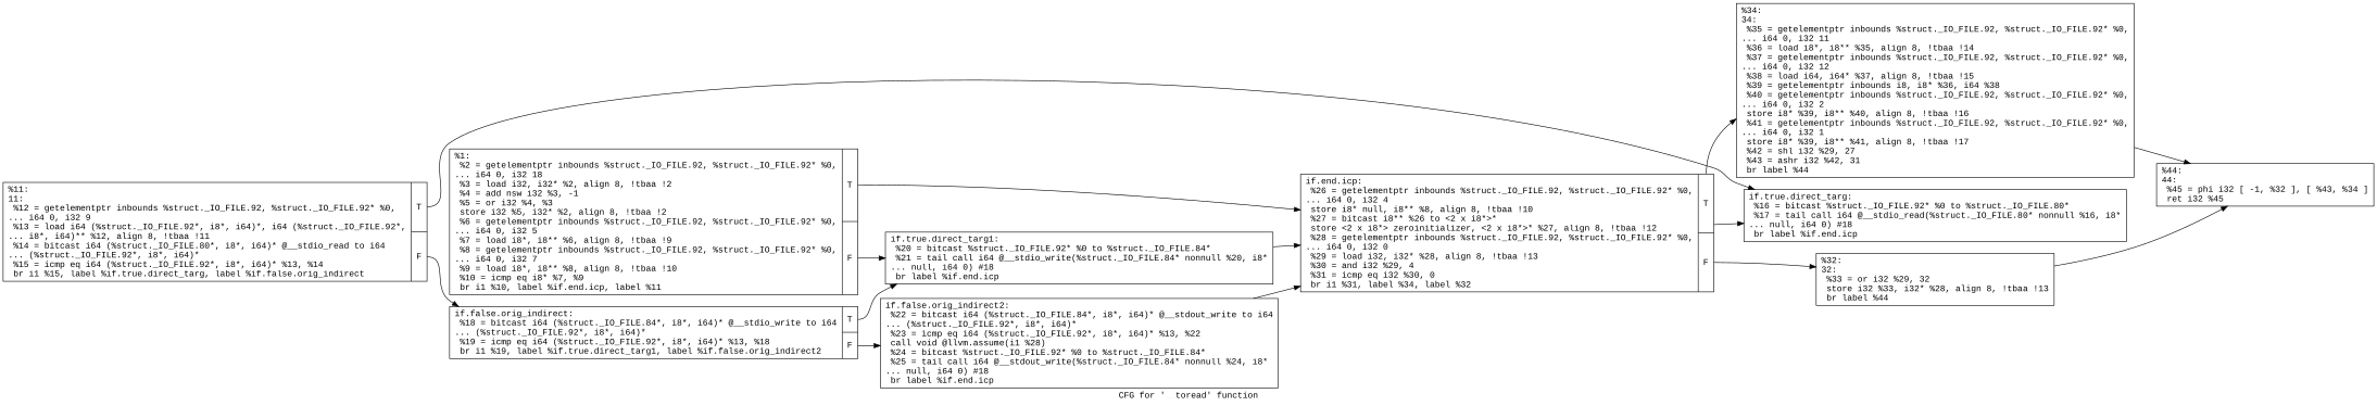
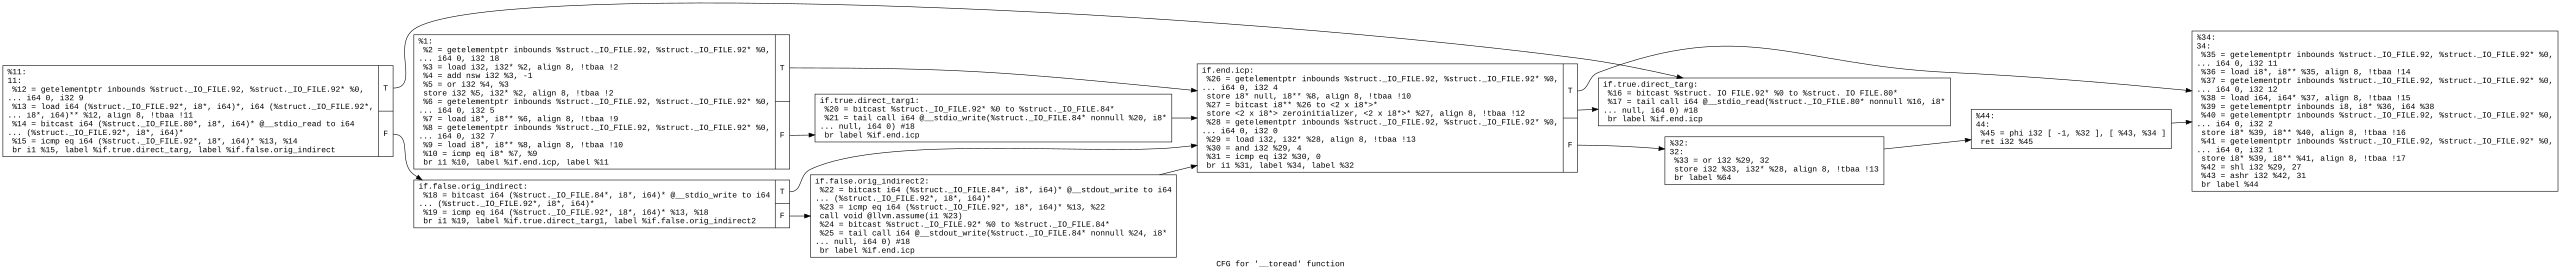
  digraph {
    fontname="Liberation Mono"
    label="CFG for '__toread' function"
    rankdir=LR
    node [fontname="Liberation Mono" shape=record]
    edge [fontname="Liberation Mono"]
    n1 [label="{%1:\l  %2 = getelementptr inbounds %struct._IO_FILE.92, %struct._IO_FILE.92* %0,\l... i64 0, i32 18\l  %3 = load i32, i32* %2, align 8, !tbaa !2\l  %4 = add nsw i32 %3, -1\l  %5 = or i32 %4, %3\l  store i32 %5, i32* %2, align 8, !tbaa !2\l  %6 = getelementptr inbounds %struct._IO_FILE.92, %struct._IO_FILE.92* %0,\l... i64 0, i32 5\l  %7 = load i8*, i8** %6, align 8, !tbaa !9\l  %8 = getelementptr inbounds %struct._IO_FILE.92, %struct._IO_FILE.92* %0,\l... i64 0, i32 7\l  %9 = load i8*, i8** %8, align 8, !tbaa !10\l  %10 = icmp eq i8* %7, %9\l  br i1 %10, label %if.end.icp, label %11\l|{<s0>T|<s1>F}}"]
    n2 [label="{if.end.icp:                                       \l  %26 = getelementptr inbounds %struct._IO_FILE.92, %struct._IO_FILE.92* %0,\l... i64 0, i32 4\l  store i8* null, i8** %8, align 8, !tbaa !10\l  %27 = bitcast i8** %26 to \<2 x i8*\>*\l  store \<2 x i8*\> zeroinitializer, \<2 x i8*\>* %27, align 8, !tbaa !12\l  %28 = getelementptr inbounds %struct._IO_FILE.92, %struct._IO_FILE.92* %0,\l... i64 0, i32 0\l  %29 = load i32, i32* %28, align 8, !tbaa !13\l  %30 = and i32 %29, 4\l  %31 = icmp eq i32 %30, 0\l  br i1 %31, label %34, label %32\l|{<s0>T|<s1>F}}"]
    n3 [label="{if.true.direct_targ1:                             \l  %20 = bitcast %struct._IO_FILE.92* %0 to %struct._IO_FILE.84*\l  %21 = tail call i64 @__stdio_write(%struct._IO_FILE.84* nonnull %20, i8*\l... null, i64 0) #18\l  br label %if.end.icp\l}"]
    n4 [label="{%34:\l34:                                               \l  %35 = getelementptr inbounds %struct._IO_FILE.92, %struct._IO_FILE.92* %0,\l... i64 0, i32 11\l  %36 = load i8*, i8** %35, align 8, !tbaa !14\l  %37 = getelementptr inbounds %struct._IO_FILE.92, %struct._IO_FILE.92* %0,\l... i64 0, i32 12\l  %38 = load i64, i64* %37, align 8, !tbaa !15\l  %39 = getelementptr inbounds i8, i8* %36, i64 %38\l  %40 = getelementptr inbounds %struct._IO_FILE.92, %struct._IO_FILE.92* %0,\l... i64 0, i32 2\l  store i8* %39, i8** %40, align 8, !tbaa !16\l  %41 = getelementptr inbounds %struct._IO_FILE.92, %struct._IO_FILE.92* %0,\l... i64 0, i32 1\l  store i8* %39, i8** %41, align 8, !tbaa !17\l  %42 = shl i32 %29, 27\l  %43 = ashr i32 %42, 31\l  br label %44\l}"]
-   n5 [label="{%32:\l32:                                               \l  %33 = or i32 %29, 32\l  store i32 %33, i32* %28, align 8, !tbaa !13\l  br label %44\l}"]
+   n5 [label="{%32:\l32:                                               \l  %33 = or i32 %29, 32\l  store i32 %33, i32* %28, align 8, !tbaa !13\l  br label %64\l}"]
    n6 [label="{if.true.direct_targ:                              \l  %16 = bitcast %struct._IO_FILE.92* %0 to %struct._IO_FILE.80*\l  %17 = tail call i64 @__stdio_read(%struct._IO_FILE.80* nonnull %16, i8*\l... null, i64 0) #18\l  br label %if.end.icp\l}"]
    n7 [label="{%11:\l11:                                               \l  %12 = getelementptr inbounds %struct._IO_FILE.92, %struct._IO_FILE.92* %0,\l... i64 0, i32 9\l  %13 = load i64 (%struct._IO_FILE.92*, i8*, i64)*, i64 (%struct._IO_FILE.92*,\l... i8*, i64)** %12, align 8, !tbaa !11\l  %14 = bitcast i64 (%struct._IO_FILE.80*, i8*, i64)* @__stdio_read to i64\l... (%struct._IO_FILE.92*, i8*, i64)*\l  %15 = icmp eq i64 (%struct._IO_FILE.92*, i8*, i64)* %13, %14\l  br i1 %15, label %if.true.direct_targ, label %if.false.orig_indirect\l|{<s0>T|<s1>F}}"]
    n8 [label="{if.false.orig_indirect:                           \l  %18 = bitcast i64 (%struct._IO_FILE.84*, i8*, i64)* @__stdio_write to i64\l... (%struct._IO_FILE.92*, i8*, i64)*\l  %19 = icmp eq i64 (%struct._IO_FILE.92*, i8*, i64)* %13, %18\l  br i1 %19, label %if.true.direct_targ1, label %if.false.orig_indirect2\l|{<s0>T|<s1>F}}"]
    n9 [label="{%44:\l44:                                               \l  %45 = phi i32 [ -1, %32 ], [ %43, %34 ]\l  ret i32 %45\l}"]
-   n10 [label="{if.false.orig_indirect2:                          \l  %22 = bitcast i64 (%struct._IO_FILE.84*, i8*, i64)* @__stdout_write to i64\l... (%struct._IO_FILE.92*, i8*, i64)*\l  %23 = icmp eq i64 (%struct._IO_FILE.92*, i8*, i64)* %13, %22\l  call void @llvm.assume(i1 %28)\l  %24 = bitcast %struct._IO_FILE.92* %0 to %struct._IO_FILE.84*\l  %25 = tail call i64 @__stdout_write(%struct._IO_FILE.84* nonnull %24, i8*\l... null, i64 0) #18\l  br label %if.end.icp\l}"]
+   n10 [label="{if.false.orig_indirect2:                          \l  %22 = bitcast i64 (%struct._IO_FILE.84*, i8*, i64)* @__stdout_write to i64\l... (%struct._IO_FILE.92*, i8*, i64)*\l  %23 = icmp eq i64 (%struct._IO_FILE.92*, i8*, i64)* %13, %22\l  call void @llvm.assume(i1 %23)\l  %24 = bitcast %struct._IO_FILE.92* %0 to %struct._IO_FILE.84*\l  %25 = tail call i64 @__stdout_write(%struct._IO_FILE.84* nonnull %24, i8*\l... null, i64 0) #18\l  br label %if.end.icp\l}"]
    n1 -> n2 [tailport=s0]
    n1 -> n3 [tailport=s1]
    n2 -> n4 [tailport=s0]
    n2 -> n5 [tailport=s1]
    n2 -> n6
    n3 -> n2
-   n4 -> n9
+   n9 -> n4
    n5 -> n9
    n7 -> n6 [tailport=s0]
    n7 -> n8 [tailport=s1]
-   n8 -> n3 [tailport=s0]
+   n8 -> n2 [tailport=s0]
    n8 -> n10 [tailport=s1]
    n10 -> n2
  }
